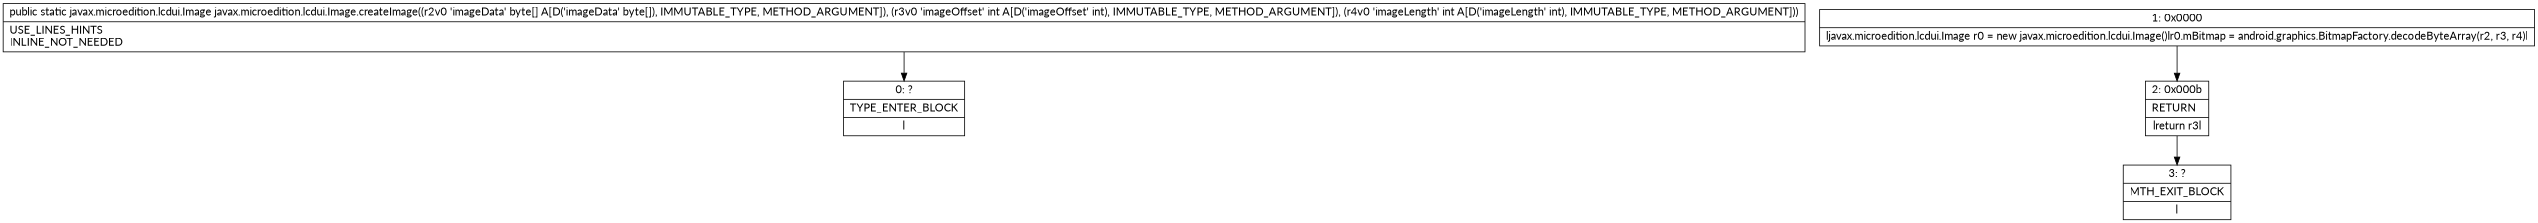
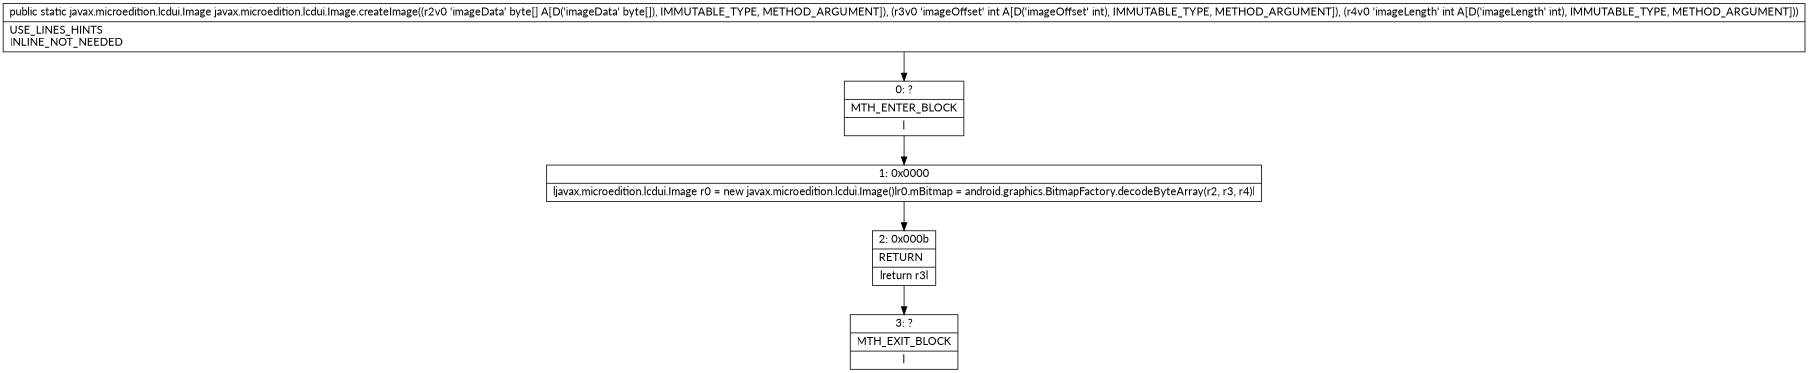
  digraph {
    fontname=Lato
    node [fontname=Lato shape=record]
    edge [fontname=Lato]
-   n1 [label="{0\:\ ?|TYPE_ENTER_BLOCK\l|l}"]
+   n1 [label="{0\:\ ?|MTH_ENTER_BLOCK\l|l}"]
    n2 [label="{1\:\ 0x0000|ljavax.microedition.lcdui.Image r0 = new javax.microedition.lcdui.Image()lr0.mBitmap = android.graphics.BitmapFactory.decodeByteArray(r2, r3, r4)l}"]
    n3 [label="{2\:\ 0x000b|RETURN\l|lreturn r3l}"]
    n4 [label="{3\:\ ?|MTH_EXIT_BLOCK\l|l}"]
    n5 [label="{public static javax.microedition.lcdui.Image javax.microedition.lcdui.Image.createImage((r2v0 'imageData' byte[] A[D('imageData' byte[]), IMMUTABLE_TYPE, METHOD_ARGUMENT]), (r3v0 'imageOffset' int A[D('imageOffset' int), IMMUTABLE_TYPE, METHOD_ARGUMENT]), (r4v0 'imageLength' int A[D('imageLength' int), IMMUTABLE_TYPE, METHOD_ARGUMENT]))  | USE_LINES_HINTS\lINLINE_NOT_NEEDED\l}"]
+   n1 -> n2
    n2 -> n3
    n3 -> n4
    n5 -> n1
  }
